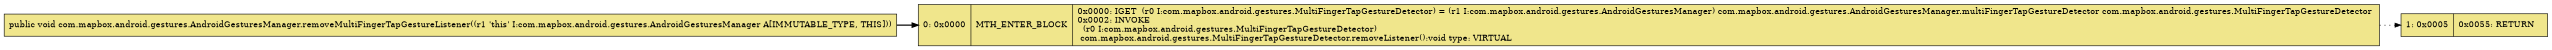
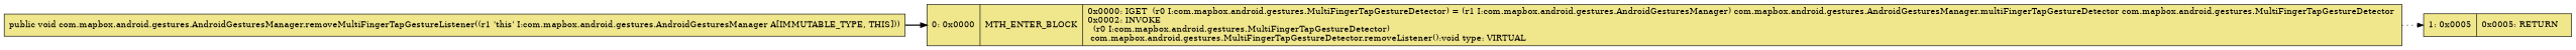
  digraph {
    rankdir=LR
    node [shape=record style=filled fillcolor=khaki]
    n1 [label="{0\:\ 0x0000|MTH_ENTER_BLOCK\l|0x0000: IGET  (r0 I:com.mapbox.android.gestures.MultiFingerTapGestureDetector) = (r1 I:com.mapbox.android.gestures.AndroidGesturesManager) com.mapbox.android.gestures.AndroidGesturesManager.multiFingerTapGestureDetector com.mapbox.android.gestures.MultiFingerTapGestureDetector \l0x0002: INVOKE  \l  (r0 I:com.mapbox.android.gestures.MultiFingerTapGestureDetector)\l com.mapbox.android.gestures.MultiFingerTapGestureDetector.removeListener():void type: VIRTUAL \l}"]
-   n2 [label="{1\:\ 0x0005|0x0055: RETURN   \l}"]
+   n2 [label="{1\:\ 0x0005|0x0005: RETURN   \l}"]
    n3 [label="{public void com.mapbox.android.gestures.AndroidGesturesManager.removeMultiFingerTapGestureListener((r1 'this' I:com.mapbox.android.gestures.AndroidGesturesManager A[IMMUTABLE_TYPE, THIS])) }"]
    n1 -> n2 [style=dotted]
    n3 -> n1 [style=bold]
  }
